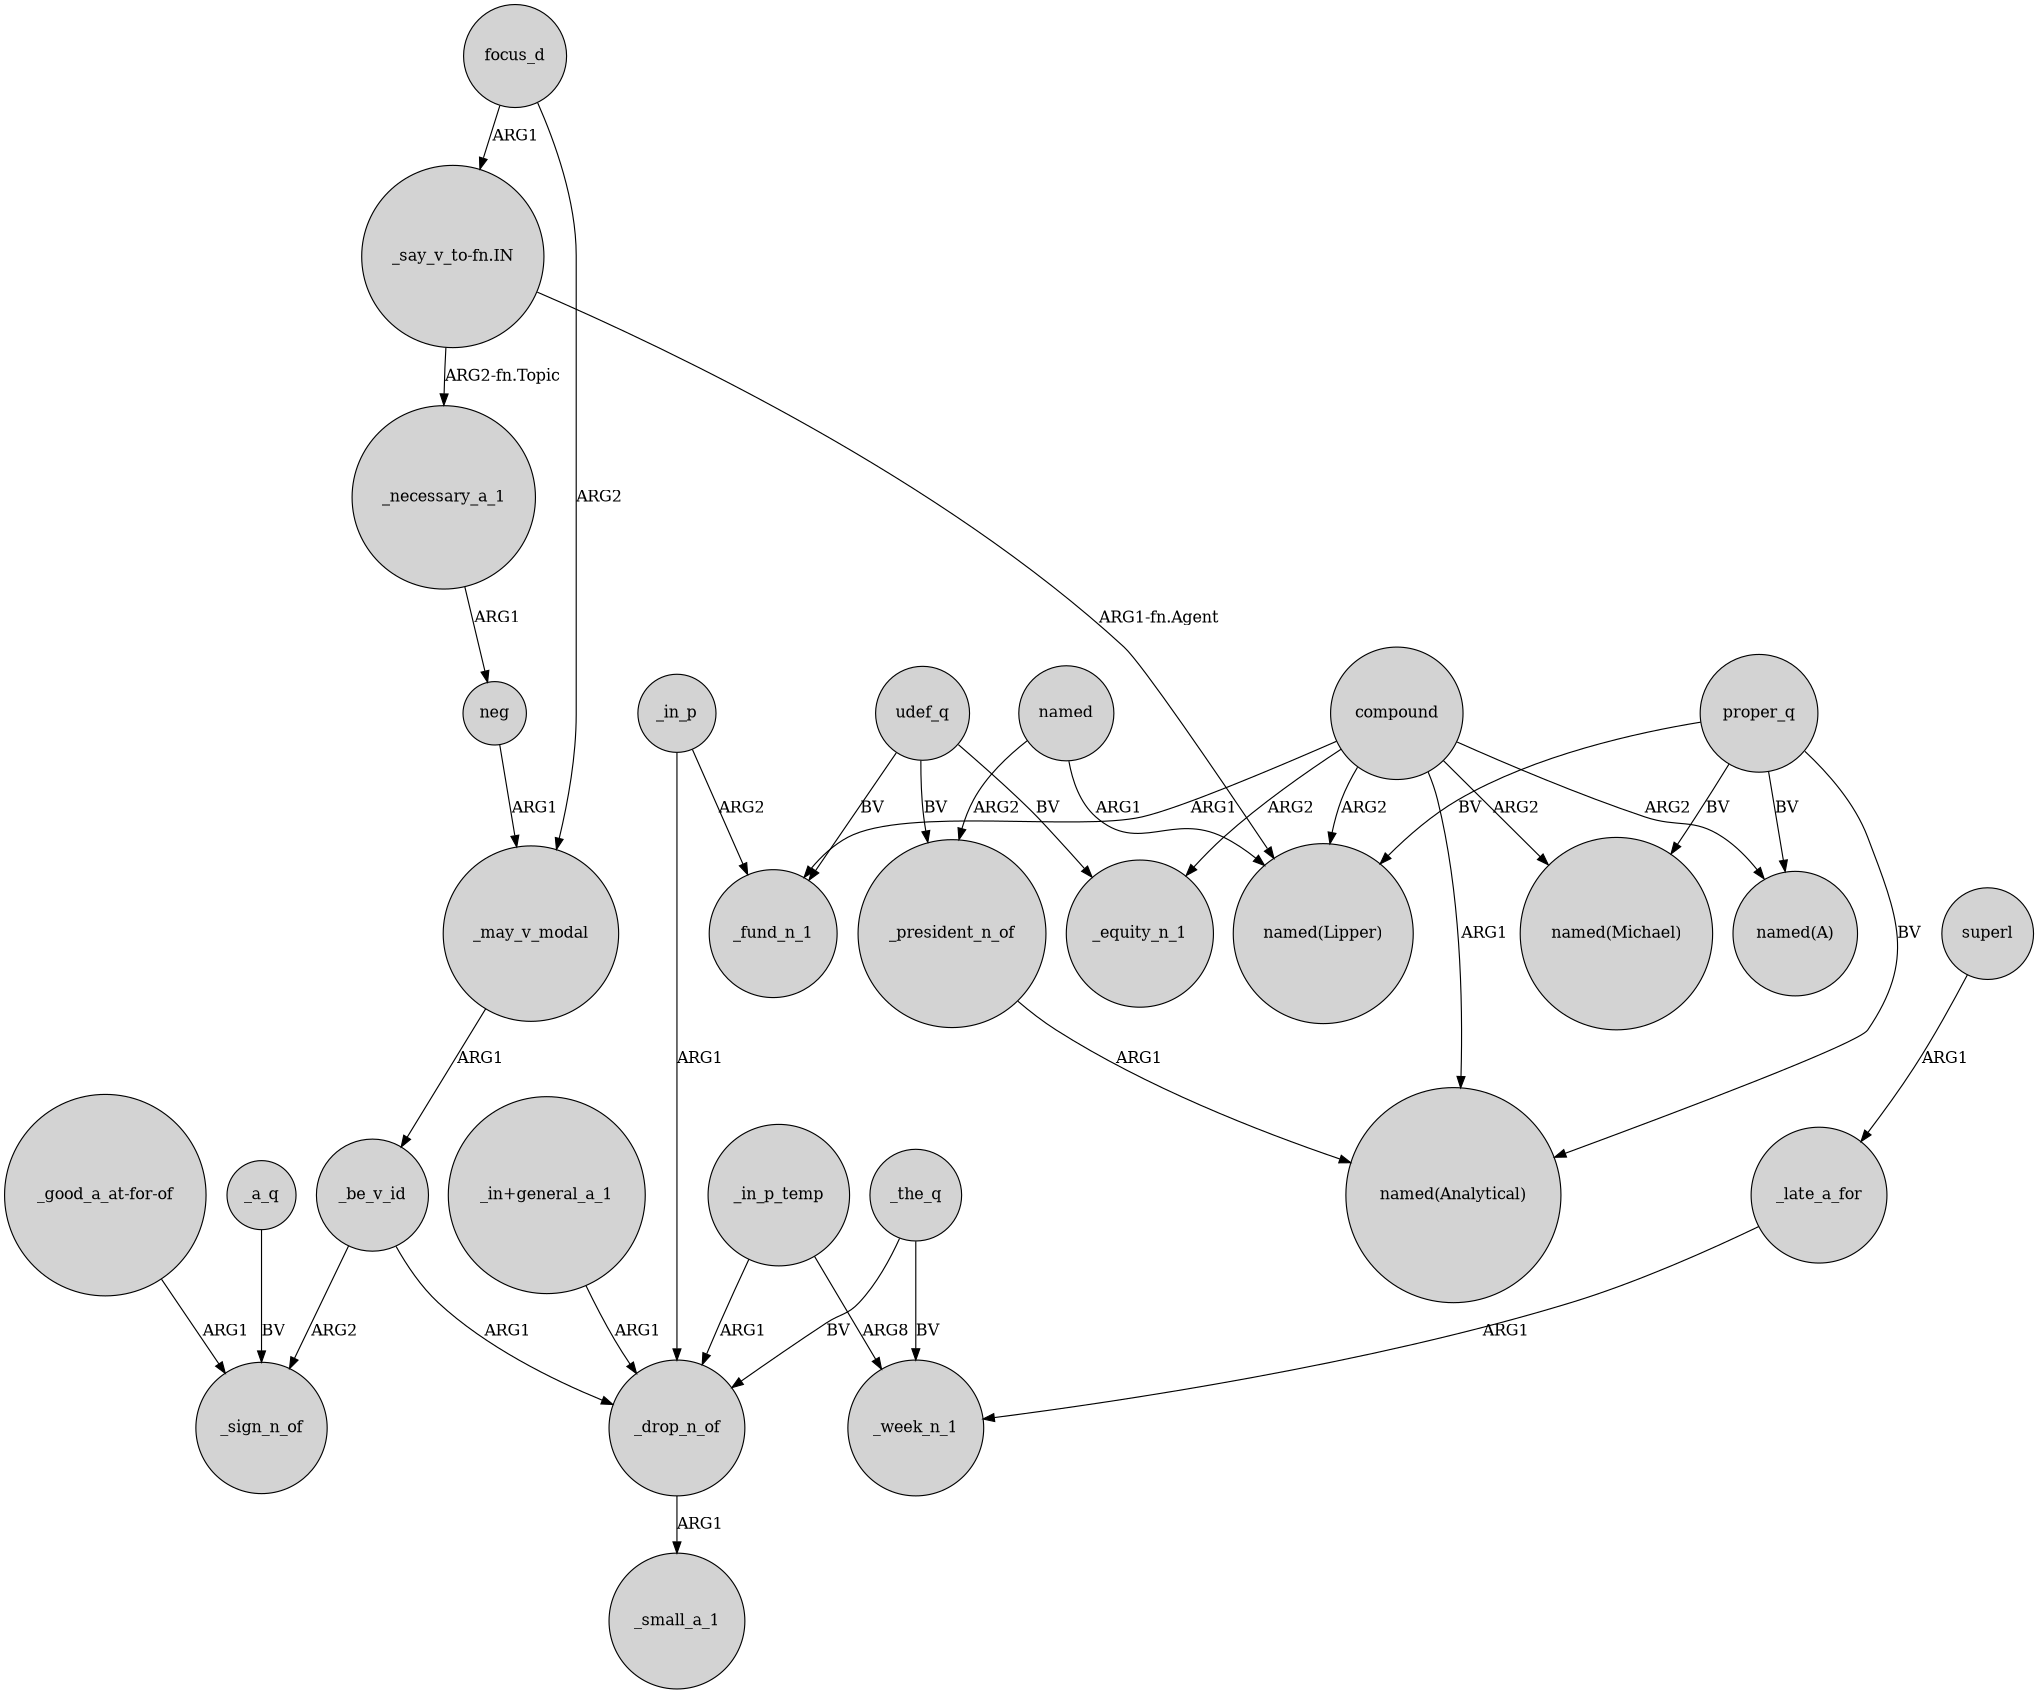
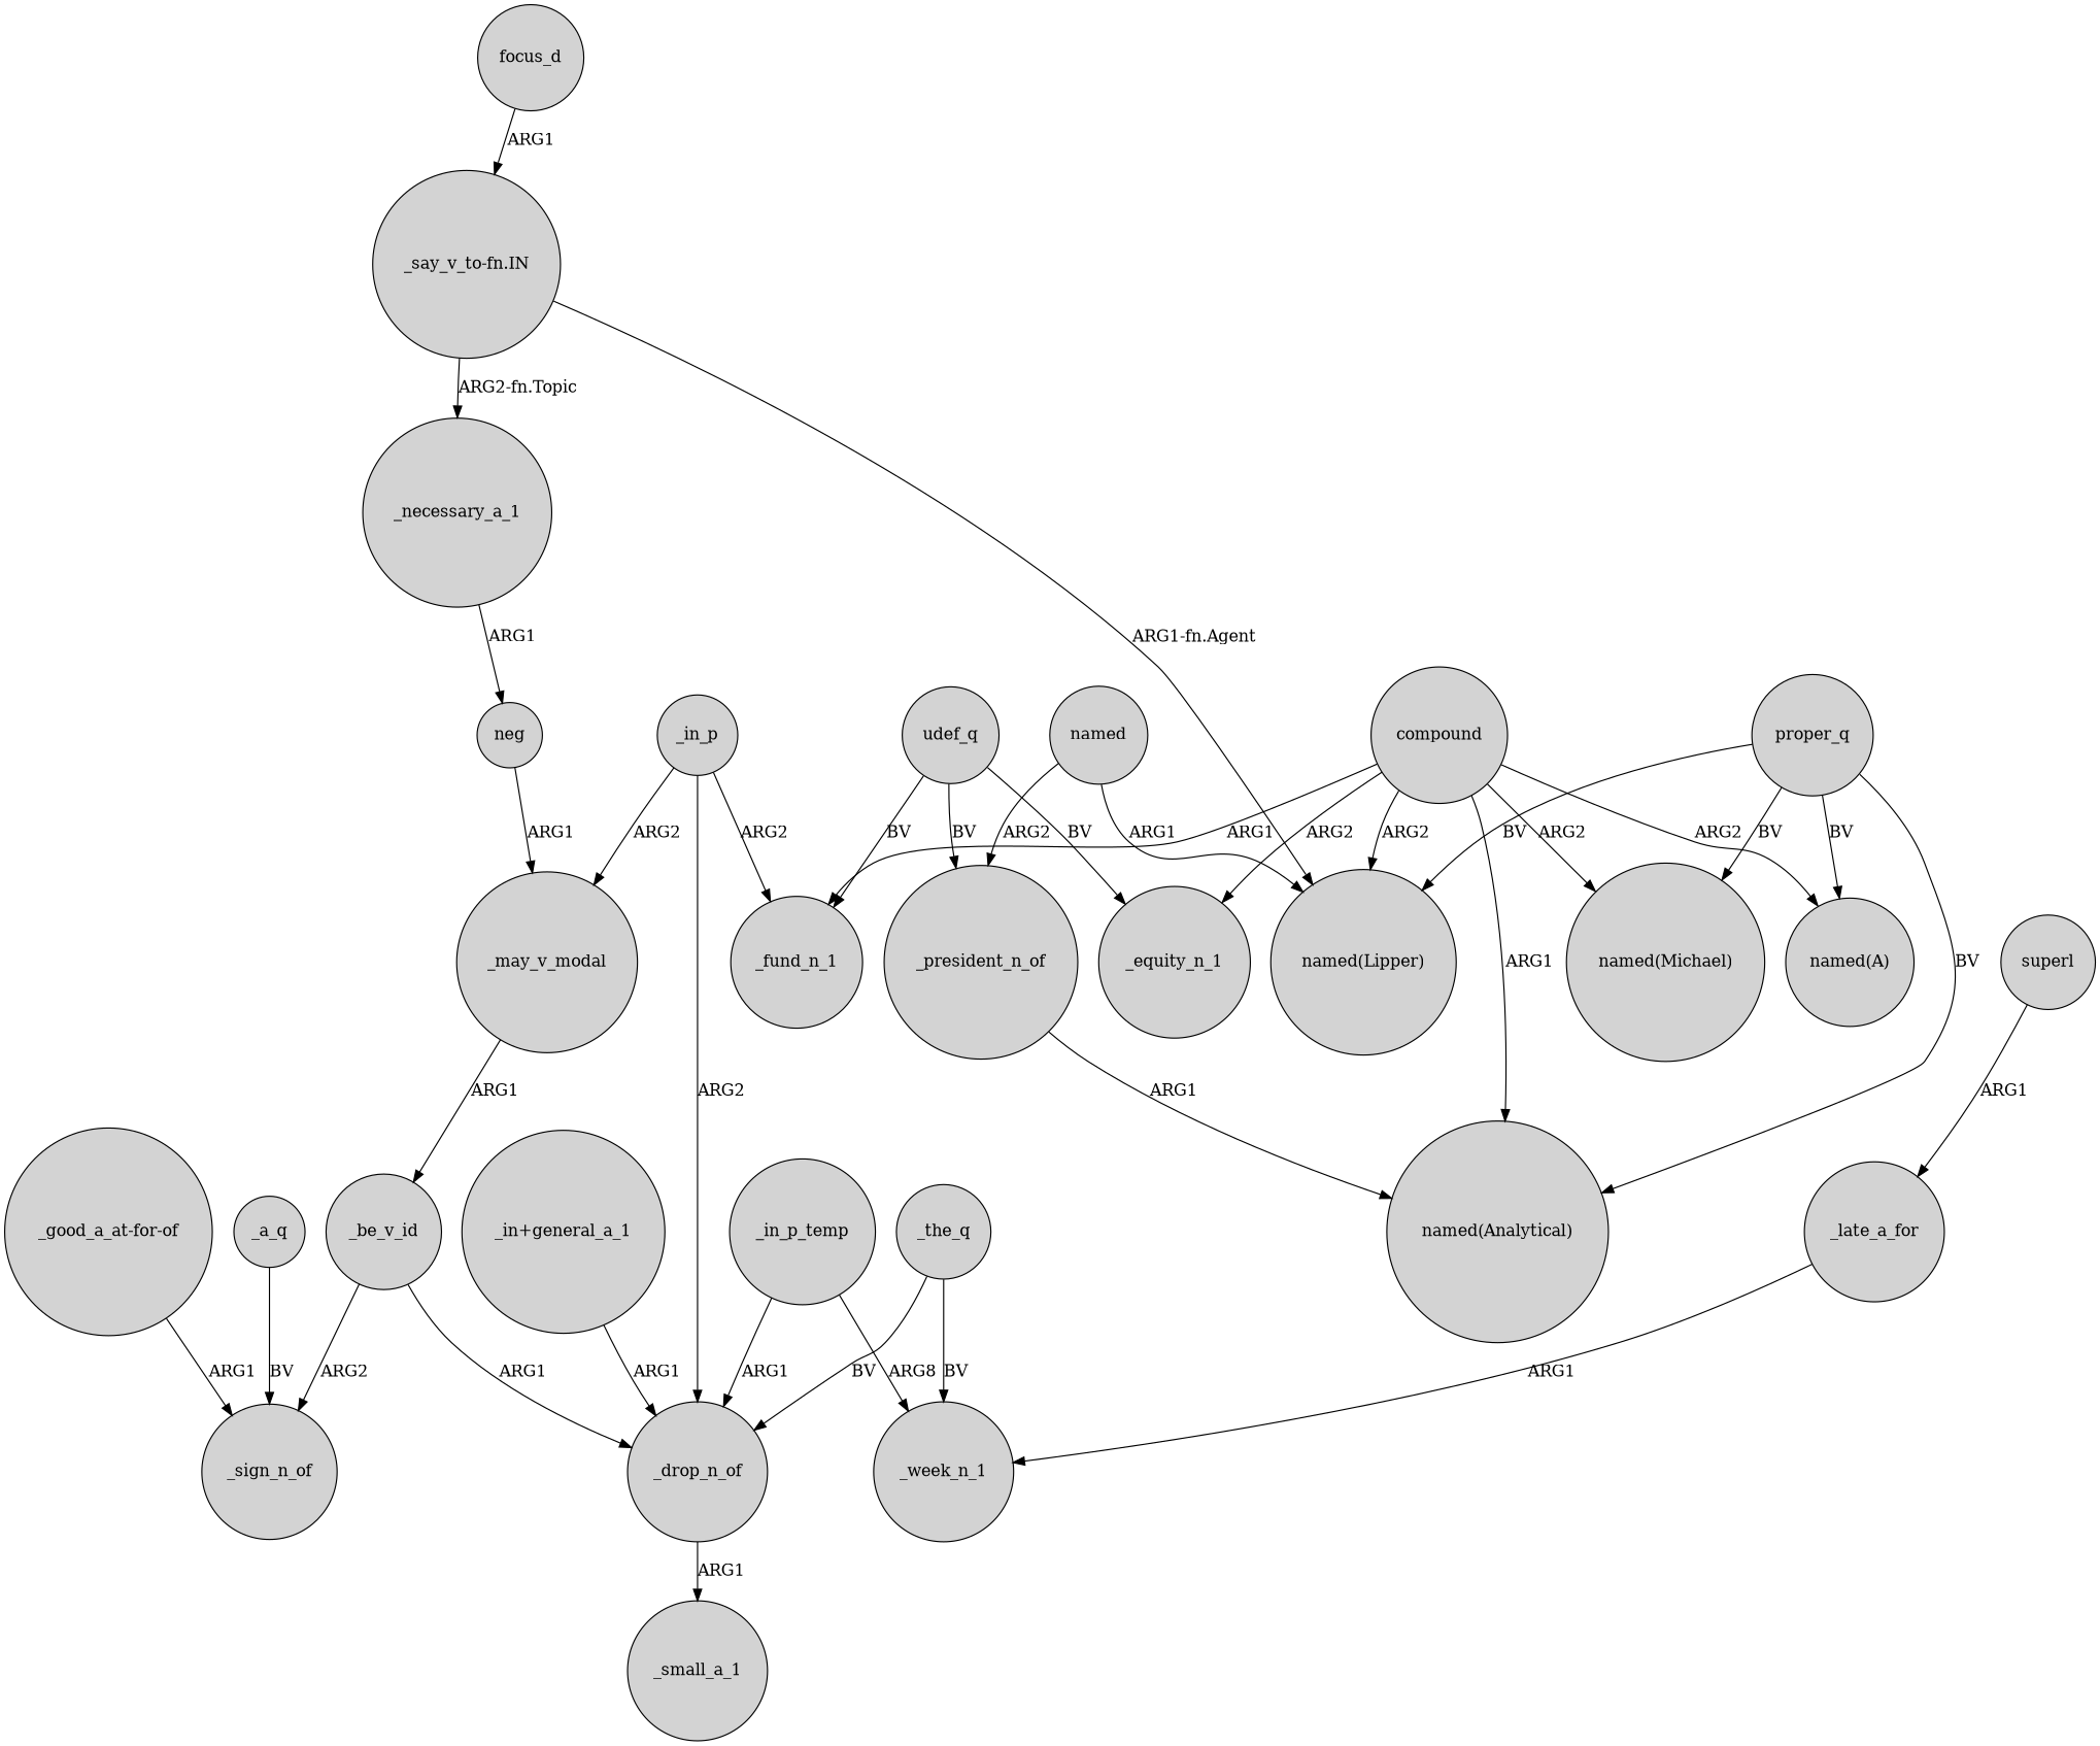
  digraph {
    node [shape=circle style=filled]
    "_say_v_to-fn.IN"
    _necessary_a_1
    "named(Lipper)"
    neg
    _may_v_modal
    "_good_a_at-for-of"
    _sign_n_of
    _drop_n_of
    _small_a_1
    focus_d
    _be_v_id
    _a_q
    _in_p
    _fund_n_1
    _in_p_temp
    _week_n_1
    superl
    _late_a_for
    proper_q
    "named(Analytical)"
    "named(Michael)"
    "named(A)"
    compound
    _equity_n_1
    n25 [label=named]
    _president_n_of
    udef_q
    _the_q
    "_in+general_a_1"
    "_say_v_to-fn.IN" -> _necessary_a_1 [label="ARG2-fn.Topic"]
    "_say_v_to-fn.IN" -> "named(Lipper)" [label="ARG1-fn.Agent"]
    _necessary_a_1 -> neg [label=ARG1]
    neg -> _may_v_modal [label=ARG1]
    _may_v_modal -> _be_v_id [label=ARG1]
    "_good_a_at-for-of" -> _sign_n_of [label=ARG1]
    _drop_n_of -> _small_a_1 [label=ARG1]
    focus_d -> "_say_v_to-fn.IN" [label=ARG1]
-   focus_d -> _may_v_modal [label=ARG2]
+   _in_p -> _may_v_modal [label=ARG2]
    _be_v_id -> _sign_n_of [label=ARG2]
    _be_v_id -> _drop_n_of [label=ARG1]
    _a_q -> _sign_n_of [label=BV]
-   _in_p -> _drop_n_of [label=ARG1]
+   _in_p -> _drop_n_of [label=ARG2]
    _in_p -> _fund_n_1 [label=ARG2]
    _in_p_temp -> _drop_n_of [label=ARG1]
    _in_p_temp -> _week_n_1 [label=ARG8]
    superl -> _late_a_for [label=ARG1]
    _late_a_for -> _week_n_1 [label=ARG1]
    proper_q -> "named(Lipper)" [label=BV]
    proper_q -> "named(Analytical)" [label=BV]
    proper_q -> "named(Michael)" [label=BV]
    proper_q -> "named(A)" [label=BV]
    compound -> "named(Lipper)" [label=ARG2]
    compound -> _fund_n_1 [label=ARG1]
    compound -> "named(Analytical)" [label=ARG1]
    compound -> "named(Michael)" [label=ARG2]
    compound -> "named(A)" [label=ARG2]
    compound -> _equity_n_1 [label=ARG2]
    n25 -> "named(Lipper)" [label=ARG1]
    n25 -> _president_n_of [label=ARG2]
    _president_n_of -> "named(Analytical)" [label=ARG1]
    udef_q -> _fund_n_1 [label=BV]
    udef_q -> _equity_n_1 [label=BV]
    udef_q -> _president_n_of [label=BV]
    _the_q -> _drop_n_of [label=BV]
    _the_q -> _week_n_1 [label=BV]
    "_in+general_a_1" -> _drop_n_of [label=ARG1]
  }
